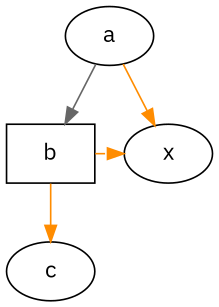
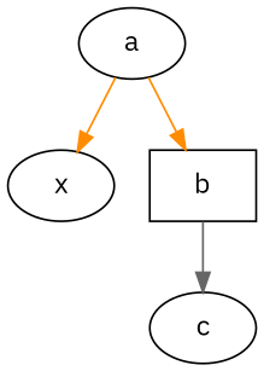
  digraph {
    fontname="IBM Plex Sans"
    node [fontname="IBM Plex Sans"]
    edge [color=darkorange fontname="IBM Plex Sans"]
    x
    b [shape=box]
    c
    a
    subgraph sub_1 {
      rank=same
      x
      b
    }
-   b -> x [style=dashed]
-   b -> c
+   b -> c [color=gray40]
    a -> x
-   a -> b [color=gray40]
+   a -> b
  }
